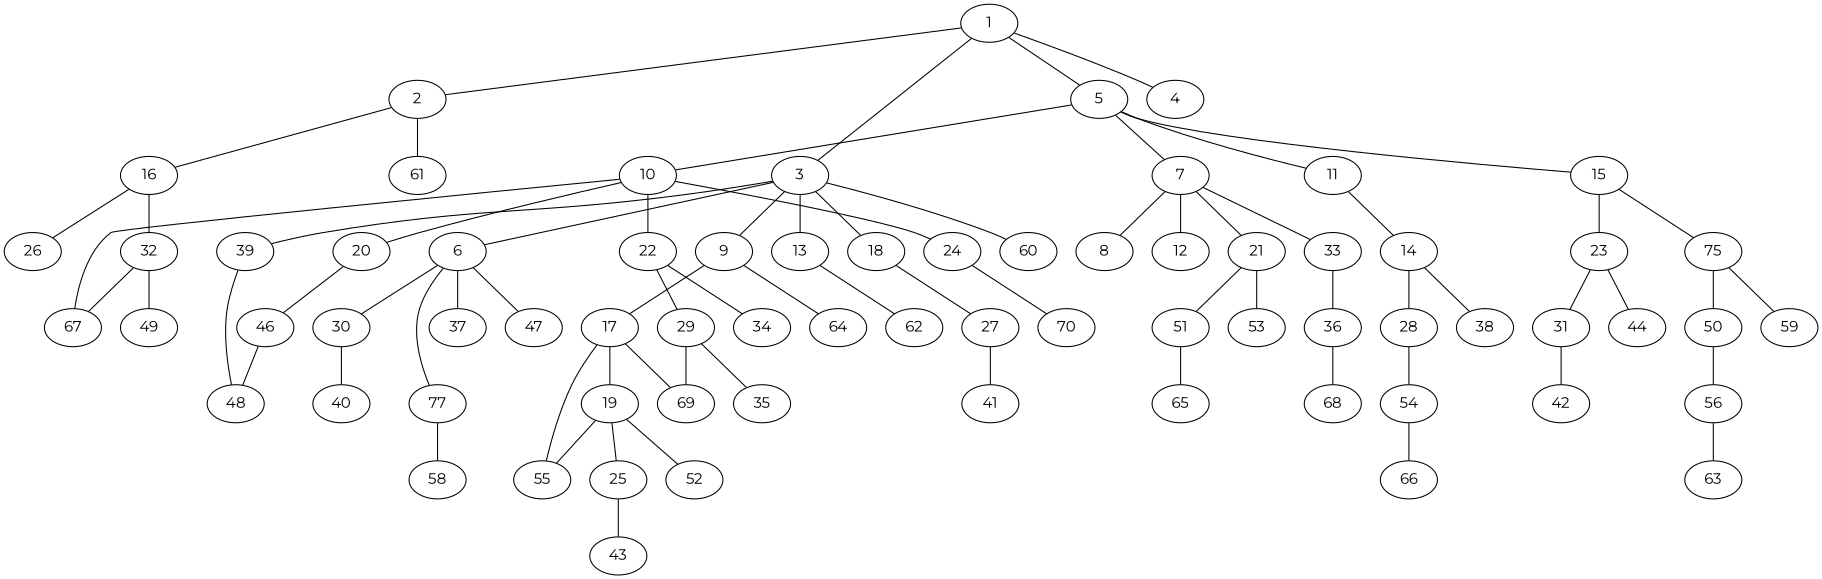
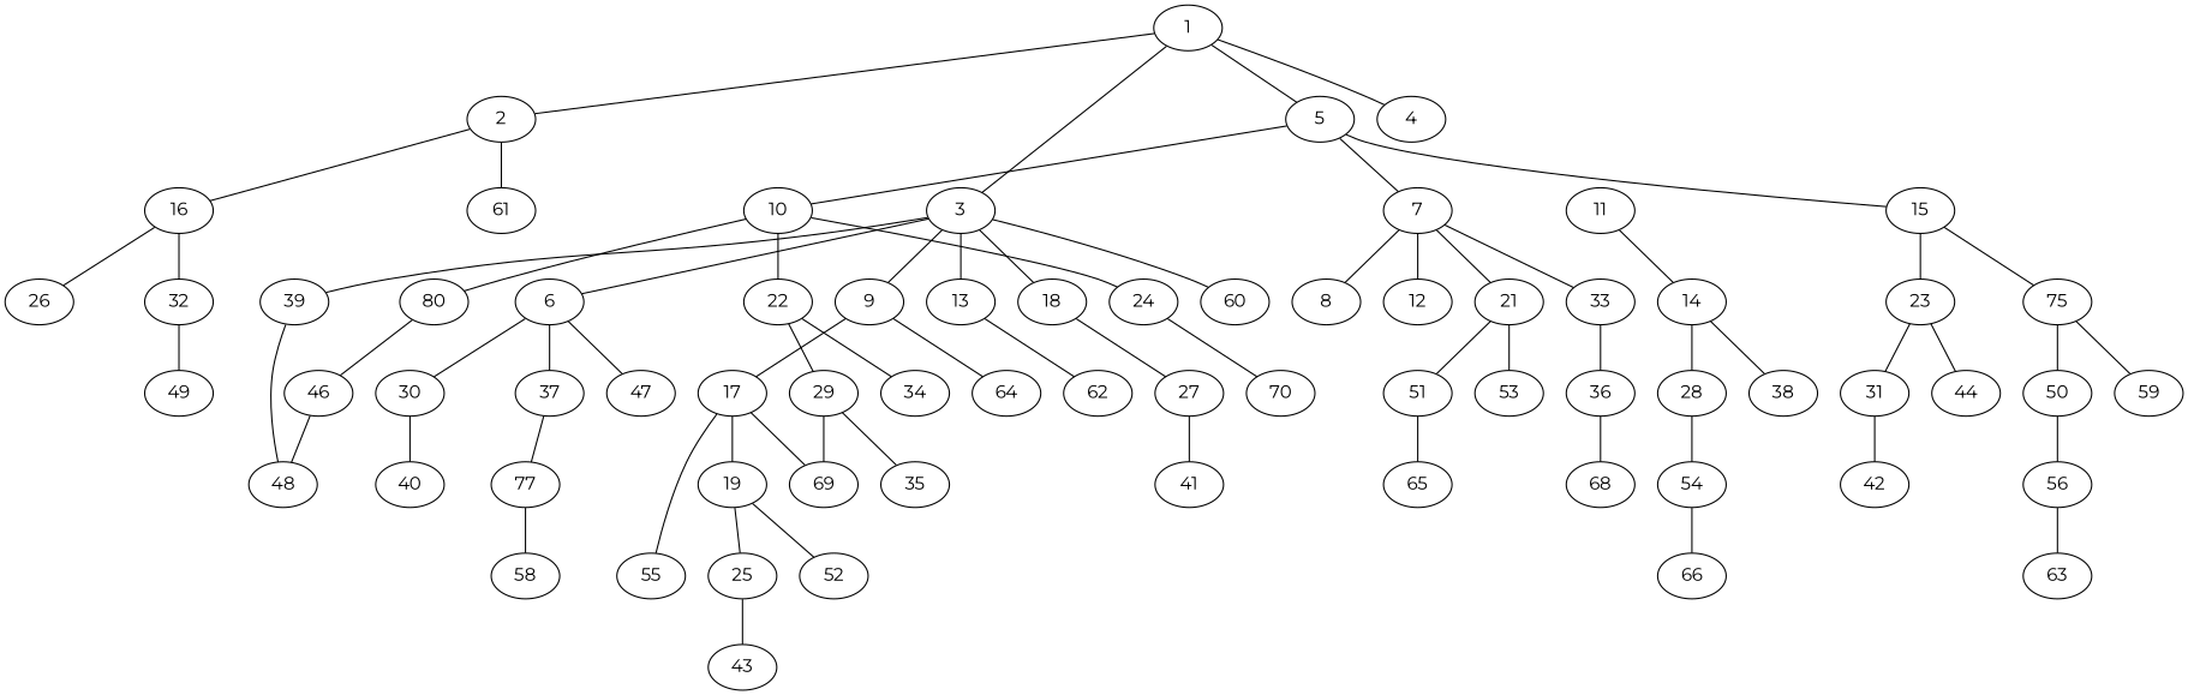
  graph {
    fontname=Montserrat
    node [fontname=Montserrat]
    edge [fontname=Montserrat]
    1
    2
    3
    4
    5
    16
    61
    6
    9
    13
    18
    39
    60
    7
    10
    11
    15
    26
    32
    30
    37
    47
    n23 [label=77]
    17
    64
    62
    27
    48
    8
    12
    21
    33
-   20
+   20 [label=80]
    22
    24
-   67
    14
    23
    n39 [label=75]
    49
    40
    58
    19
    55
    69
    41
    51
    53
    36
    46
    29
    34
    70
    28
    38
    31
    44
    50
    59
    65
    68
    25
    52
    35
    54
    66
    42
    56
    43
    63
    1 -- 2
    1 -- 3
    1 -- 4
    1 -- 5
    2 -- 16
    2 -- 61
    3 -- 6
    3 -- 9
    3 -- 13
    3 -- 18
    3 -- 39
    3 -- 60
    5 -- 7
    5 -- 10
-   5 -- 11
    5 -- 15
    16 -- 26
    16 -- 32
    6 -- 30
    6 -- 37
    6 -- 47
-   6 -- n23
+   37 -- n23
    9 -- 17
    9 -- 64
    13 -- 62
    18 -- 27
    39 -- 48
    7 -- 8
    7 -- 12
    7 -- 21
    7 -- 33
    10 -- 20
    10 -- 22
    10 -- 24
-   10 -- 67
    11 -- 14
    15 -- 23
    15 -- n39
-   32 -- 67
    32 -- 49
    30 -- 40
    n23 -- 58
    17 -- 19
    17 -- 55
    17 -- 69
    27 -- 41
    21 -- 51
    21 -- 53
    33 -- 36
    20 -- 46
    22 -- 29
    22 -- 34
    24 -- 70
    14 -- 28
    14 -- 38
    23 -- 31
    23 -- 44
    n39 -- 50
    n39 -- 59
-   19 -- 55
    19 -- 25
    19 -- 52
    51 -- 65
    36 -- 68
    46 -- 48
    29 -- 69
    29 -- 35
    28 -- 54
    31 -- 42
    50 -- 56
    25 -- 43
    54 -- 66
    56 -- 63
  }
